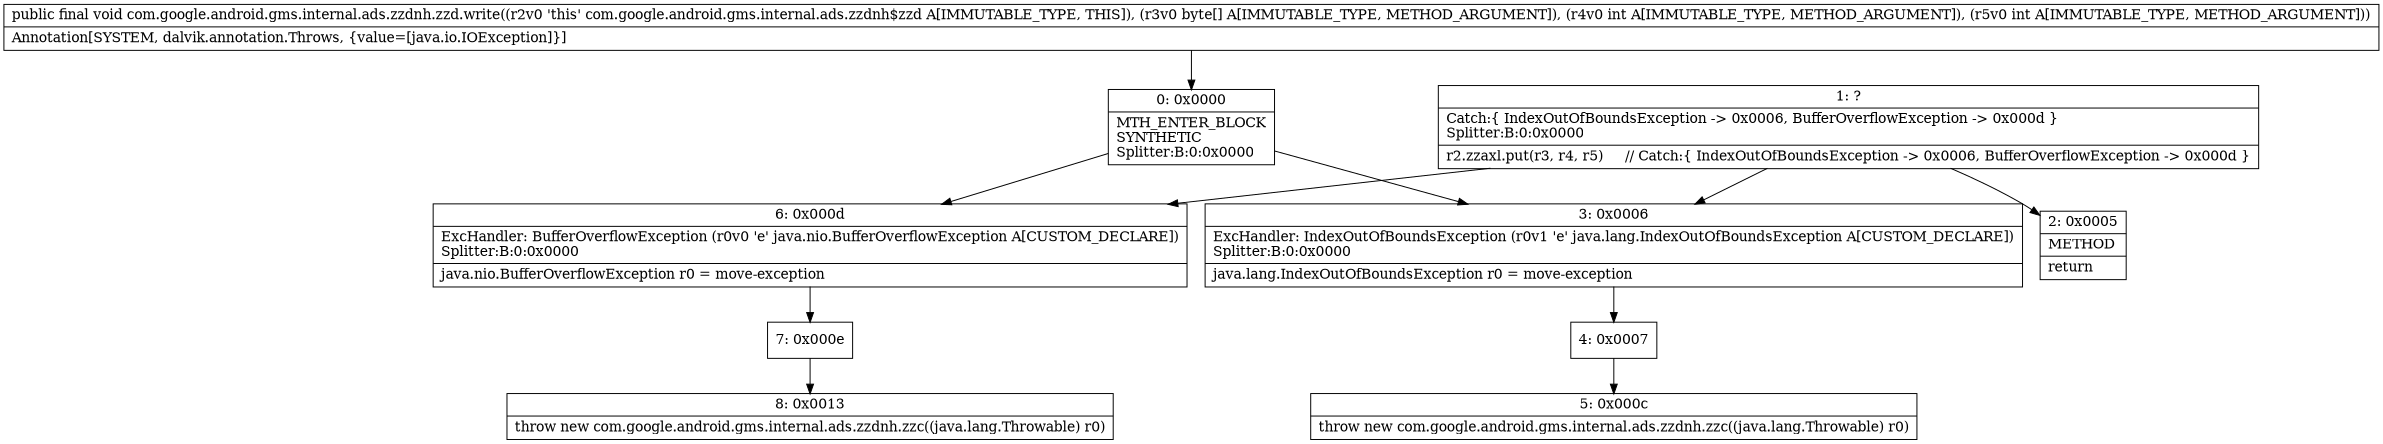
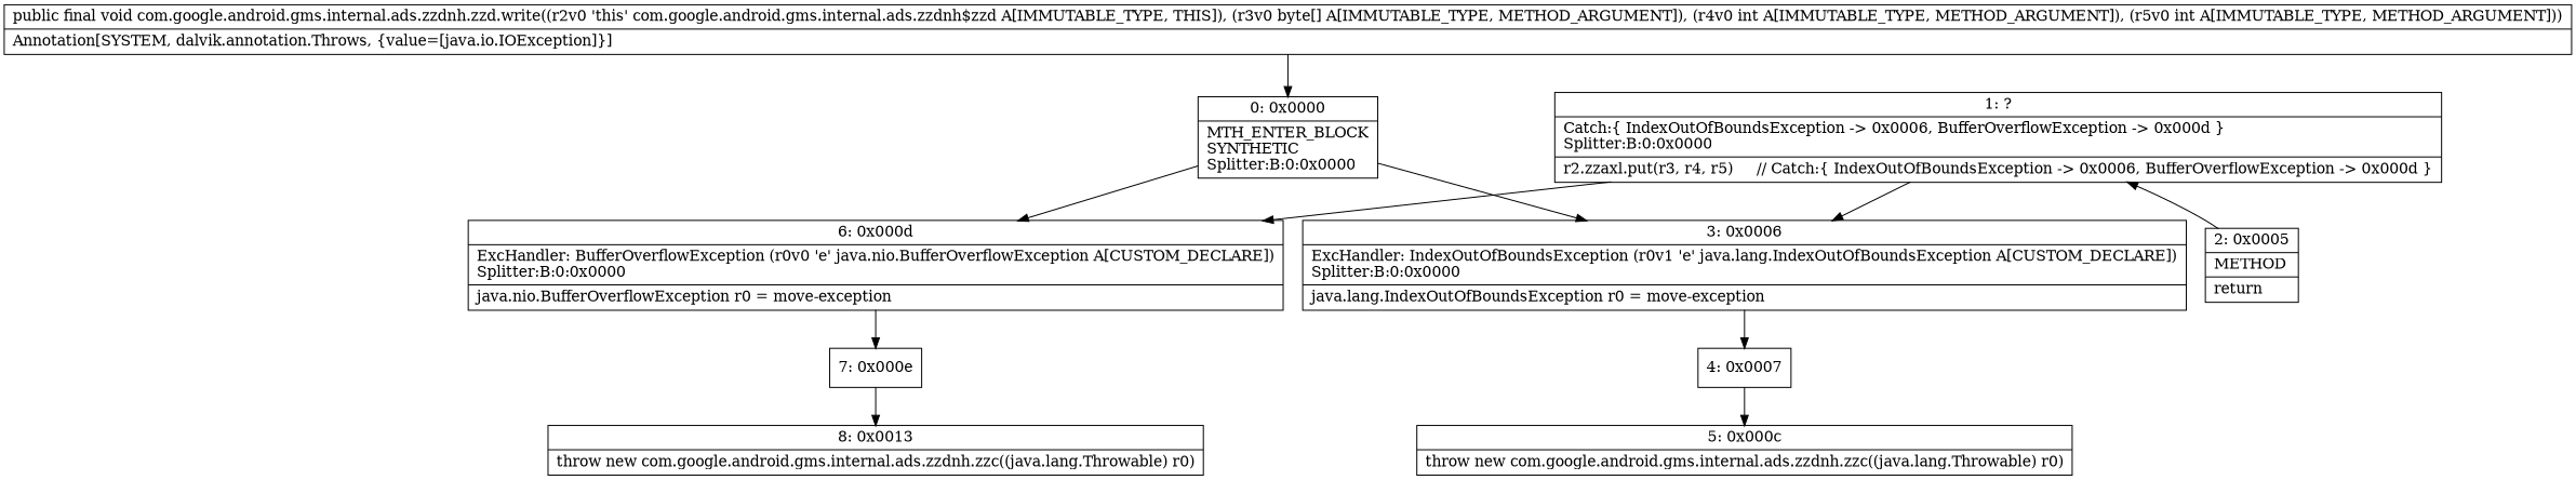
  digraph {
    node [shape=record]
    n1 [label="{0\:\ 0x0000|MTH_ENTER_BLOCK\lSYNTHETIC\lSplitter:B:0:0x0000\l}"]
    n2 [label="{3\:\ 0x0006|ExcHandler: IndexOutOfBoundsException (r0v1 'e' java.lang.IndexOutOfBoundsException A[CUSTOM_DECLARE])\lSplitter:B:0:0x0000\l|java.lang.IndexOutOfBoundsException r0 = move\-exception\l}"]
    n3 [label="{6\:\ 0x000d|ExcHandler: BufferOverflowException (r0v0 'e' java.nio.BufferOverflowException A[CUSTOM_DECLARE])\lSplitter:B:0:0x0000\l|java.nio.BufferOverflowException r0 = move\-exception\l}"]
    n4 [label="{1\:\ ?|Catch:\{ IndexOutOfBoundsException \-\> 0x0006, BufferOverflowException \-\> 0x000d \}\lSplitter:B:0:0x0000\l|r2.zzaxl.put(r3, r4, r5)     \/\/ Catch:\{ IndexOutOfBoundsException \-\> 0x0006, BufferOverflowException \-\> 0x000d \}\l}"]
    n5 [label="{2\:\ 0x0005|METHOD\l|return\l}"]
    n6 [label="{4\:\ 0x0007}"]
    n7 [label="{7\:\ 0x000e}"]
    n8 [label="{5\:\ 0x000c|throw new com.google.android.gms.internal.ads.zzdnh.zzc((java.lang.Throwable) r0)\l}"]
    n9 [label="{8\:\ 0x0013|throw new com.google.android.gms.internal.ads.zzdnh.zzc((java.lang.Throwable) r0)\l}"]
    n10 [label="{public final void com.google.android.gms.internal.ads.zzdnh.zzd.write((r2v0 'this' com.google.android.gms.internal.ads.zzdnh$zzd A[IMMUTABLE_TYPE, THIS]), (r3v0 byte[] A[IMMUTABLE_TYPE, METHOD_ARGUMENT]), (r4v0 int A[IMMUTABLE_TYPE, METHOD_ARGUMENT]), (r5v0 int A[IMMUTABLE_TYPE, METHOD_ARGUMENT]))  | Annotation[SYSTEM, dalvik.annotation.Throws, \{value=[java.io.IOException]\}]\l}"]
    n1 -> n2
    n1 -> n3
    n2 -> n6
    n3 -> n7
    n4 -> n2
    n4 -> n3
-   n4 -> n5
+   n5 -> n4
    n6 -> n8
    n7 -> n9
    n10 -> n1
  }
